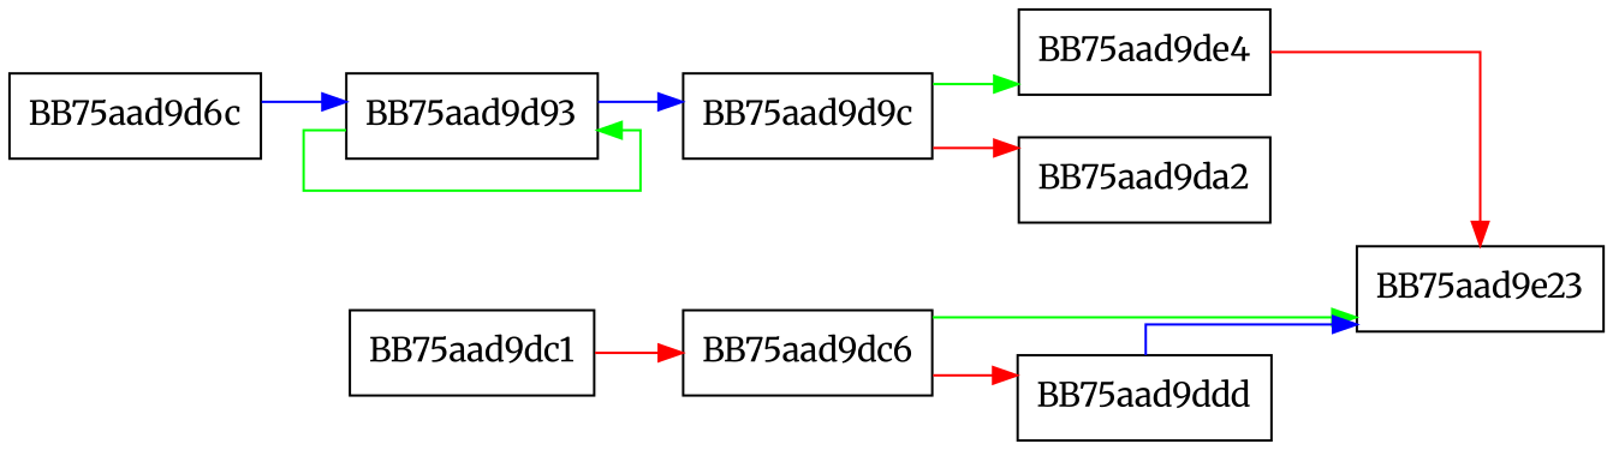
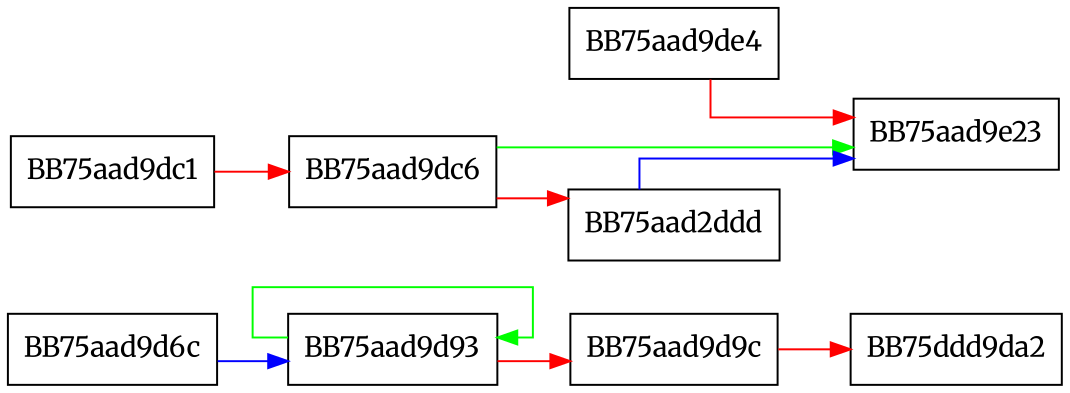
  digraph {
    fontname=Merriweather
    rankdir=LR
    splines=ortho
    node [fontname=Merriweather shape=box]
    edge [color=red fontname=Merriweather]
    BB75aad9d6c
    BB75aad9d93
    BB75aad9d9c
    BB75aad9de4
-   BB75aad9da2
+   BB75aad9da2 [label=BB75ddd9da2]
    BB75aad9e23
    BB75aad9dc6
-   BB75aad9ddd
+   BB75aad9ddd [label=BB75aad2ddd]
    BB75aad9dc1
    BB75aad9d6c -> BB75aad9d93 [color=blue]
    BB75aad9d93 -> BB75aad9d93 [color=green]
-   BB75aad9d93 -> BB75aad9d9c [color=blue]
-   BB75aad9d9c -> BB75aad9de4 [color=green]
+   BB75aad9d93 -> BB75aad9d9c
    BB75aad9d9c -> BB75aad9da2
    BB75aad9de4 -> BB75aad9e23
    BB75aad9dc6 -> BB75aad9e23 [color=green]
    BB75aad9dc6 -> BB75aad9ddd
    BB75aad9ddd -> BB75aad9e23 [color=blue]
    BB75aad9dc1 -> BB75aad9dc6
  }
